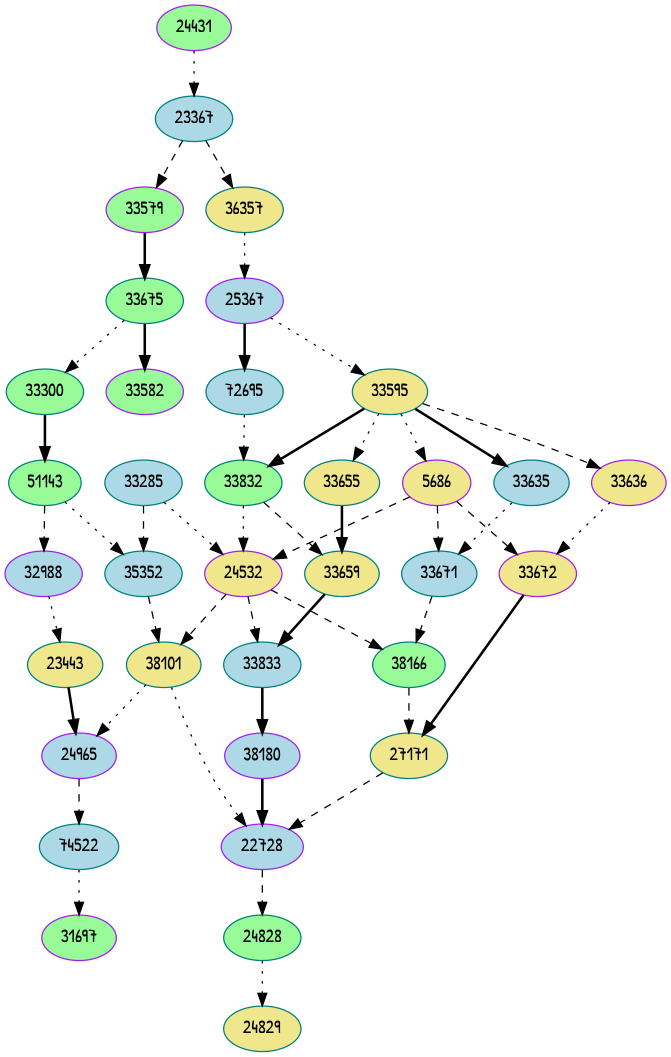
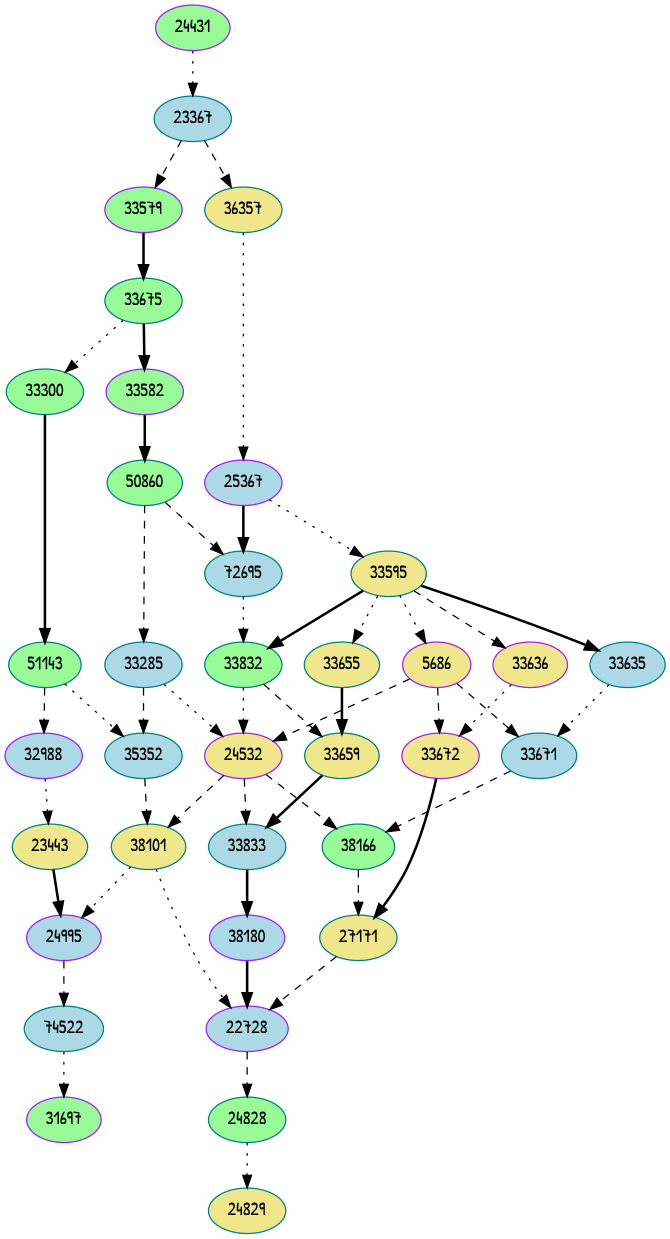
  strict digraph {
    fontname="Patrick Hand"
    node [color=teal fillcolor=lightblue fontname="Patrick Hand" style=filled]
    edge [fontname="Patrick Hand" style=dashed]
    n1 [color=purple fillcolor=palegreen label=31697]
    n2 [label=74522]
    n3 [fillcolor=khaki label=24829]
-   n4 [color=purple label=24965]
+   n4 [color=purple label=24995]
    n5 [fillcolor=palegreen label=24828]
    n6 [fillcolor=khaki label=23443]
    n7 [fillcolor=khaki label=38101]
    n8 [color=purple label=22728]
    n9 [color=purple label=32988]
    n10 [color=purple fillcolor=khaki label=24532]
    n11 [fillcolor=palegreen label=38166]
    n12 [label=33833]
    n13 [fillcolor=khaki label=27171]
    n14 [color=purple label=38180]
    n15 [label=35352]
    n16 [fillcolor=palegreen label=51143]
    n17 [label=33285]
    n18 [color=purple fillcolor=khaki label=5686]
    n19 [color=purple fillcolor=khaki label=33672]
    n20 [label=33671]
    n21 [fillcolor=palegreen label=33832]
    n22 [fillcolor=khaki label=33659]
    n23 [fillcolor=palegreen label=33300]
+   n24 [fillcolor=palegreen label=50860]
    n25 [label=72695]
    n26 [fillcolor=khaki label=33595]
    n27 [color=purple fillcolor=khaki label=33636]
    n28 [label=33635]
    n29 [fillcolor=khaki label=33655]
    n30 [fillcolor=palegreen label=33675]
    n31 [color=purple fillcolor=palegreen label=33582]
    n32 [color=purple label=25367]
    n33 [color=purple fillcolor=palegreen label=33579]
    n34 [fillcolor=khaki label=36357]
    n35 [label=23367]
    n36 [color=purple fillcolor=palegreen label=24431]
    n2 -> n1 [style=dotted]
    n4 -> n2
    n5 -> n3 [style=dotted]
    n6 -> n4 [style=bold]
    n7 -> n4 [style=dotted]
    n7 -> n8 [style=dotted]
    n8 -> n5
    n9 -> n6 [style=dotted]
    n10 -> n7
    n10 -> n11
    n10 -> n12
    n11 -> n13
    n12 -> n14 [style=bold]
    n13 -> n8
    n14 -> n8 [style=bold]
    n15 -> n7
    n16 -> n9
    n16 -> n15 [style=dotted]
    n17 -> n10 [style=dotted]
    n17 -> n15
    n18 -> n10
    n18 -> n19
    n18 -> n20
    n19 -> n13 [style=bold]
    n20 -> n11
    n21 -> n10 [style=dotted]
    n21 -> n22
    n22 -> n12 [style=bold]
    n23 -> n16 [style=bold]
+   n24 -> n17
+   n24 -> n25
    n25 -> n21 [style=dotted]
    n26 -> n18 [style=dotted]
    n26 -> n21 [style=bold]
    n26 -> n27
    n26 -> n28 [style=bold]
    n26 -> n29 [style=dotted]
    n27 -> n19 [style=dotted]
    n28 -> n20 [style=dotted]
    n29 -> n22 [style=bold]
    n30 -> n23 [style=dotted]
    n30 -> n31 [style=bold]
+   n31 -> n24 [style=bold]
    n32 -> n25 [style=bold]
    n32 -> n26 [style=dotted]
    n33 -> n30 [style=bold]
    n34 -> n32 [style=dotted]
    n35 -> n33
    n35 -> n34
    n36 -> n35 [style=dotted]
  }
